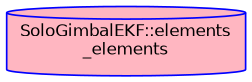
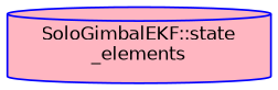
  digraph {
    rankdir=LR
-   n1 [color=blue fillcolor=lightpink fontname=Helvetica fontsize=10 height=0.2 label="SoloGimbalEKF::elements\l_elements" shape=cylinder style=filled width=0.4]
+   n1 [color=blue fillcolor=lightpink fontname=Helvetica fontsize=10 height=0.2 label="SoloGimbalEKF::state\l_elements" shape=cylinder style=filled width=0.4]
  }
